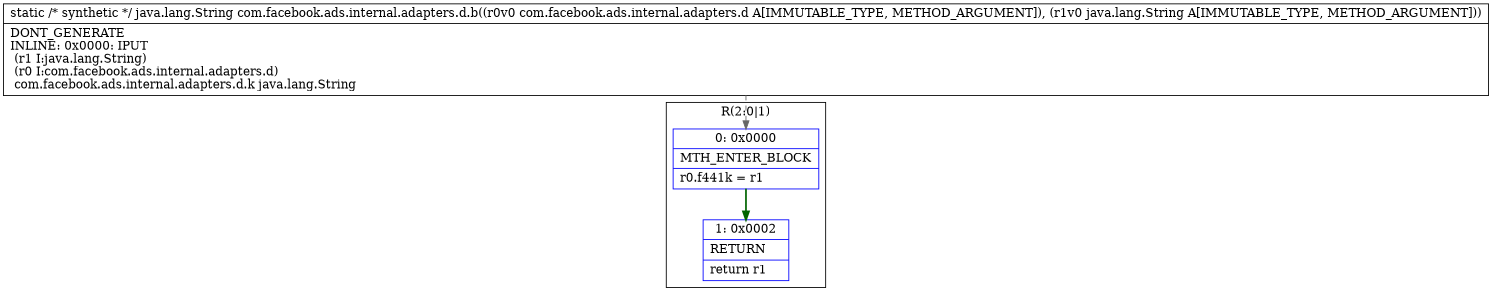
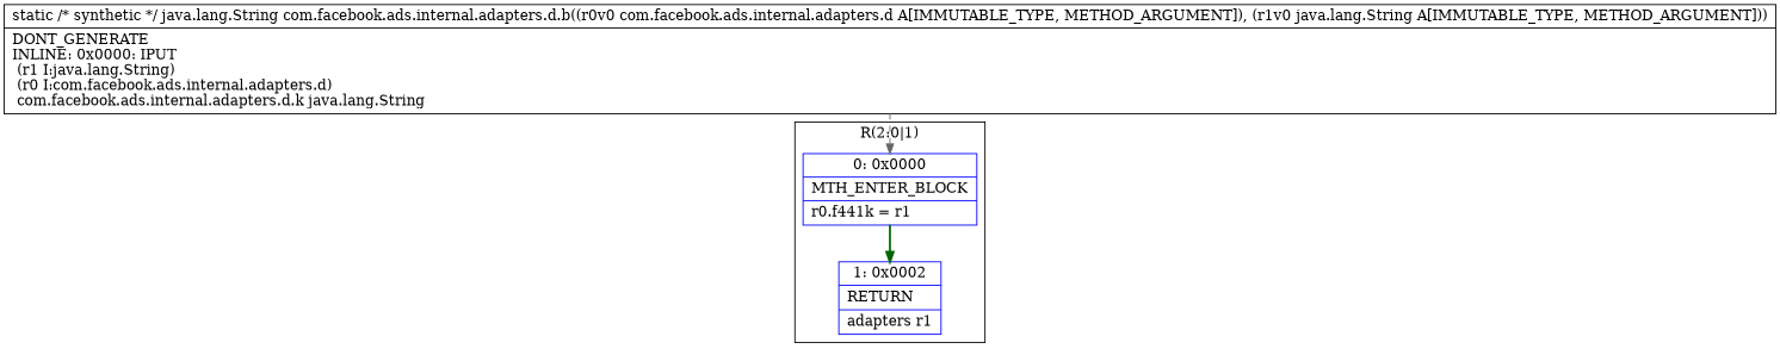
  digraph {
    node [color=blue shape=record]
    n1 [label="{0\:\ 0x0000|MTH_ENTER_BLOCK\l|r0.f441k = r1\l}"]
-   n2 [label="{1\:\ 0x0002|RETURN\l|return r1\l}"]
+   n2 [label="{1\:\ 0x0002|RETURN\l|adapters r1\l}"]
    n3 [label="{static \/* synthetic *\/ java.lang.String com.facebook.ads.internal.adapters.d.b((r0v0 com.facebook.ads.internal.adapters.d A[IMMUTABLE_TYPE, METHOD_ARGUMENT]), (r1v0 java.lang.String A[IMMUTABLE_TYPE, METHOD_ARGUMENT]))  | DONT_GENERATE\lINLINE: 0x0000: IPUT  \l  (r1 I:java.lang.String)\l  (r0 I:com.facebook.ads.internal.adapters.d)\l com.facebook.ads.internal.adapters.d.k java.lang.String\l}" color=""]
    subgraph cluster_1 {
      label="R(2:0|1)"
      n1
      n2
    }
    n1 -> n2 [color=darkgreen style=bold]
    n3 -> n1 [color=gray40 style=dashed]
  }
